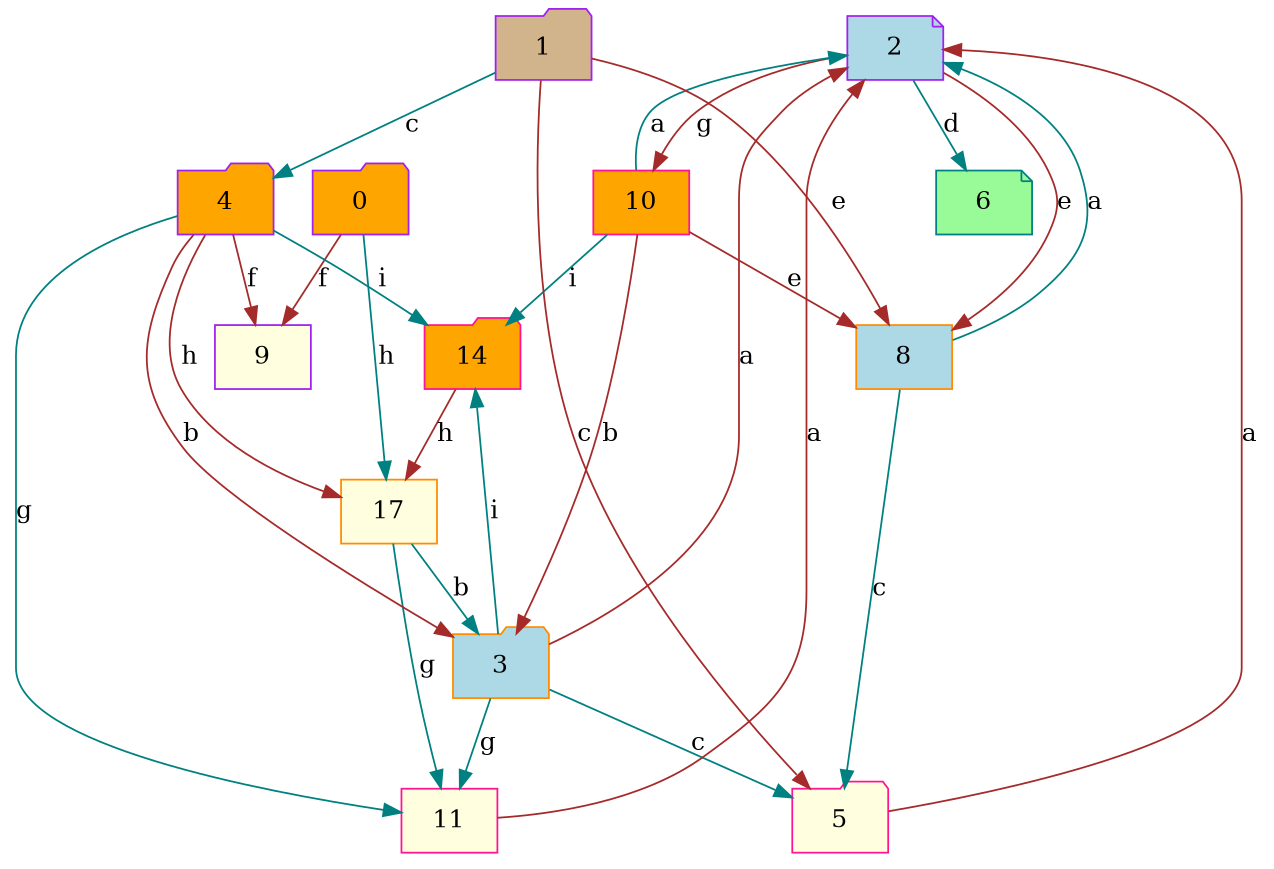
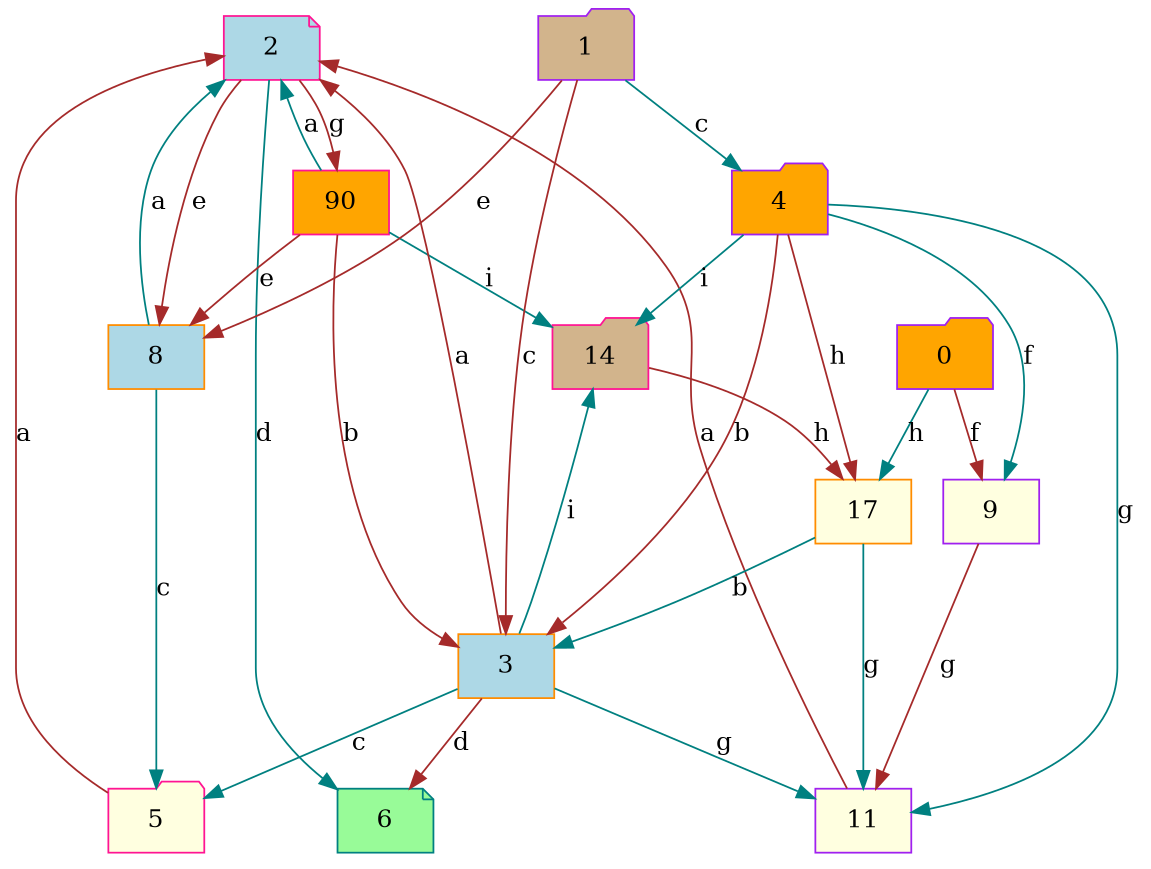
  strict digraph {
    node [color=purple fillcolor=lightyellow shape=folder style=filled]
    edge [color=brown]
-   2 [fillcolor=lightblue shape=note]
+   2 [color=deeppink fillcolor=lightblue shape=note]
    6 [color=teal fillcolor=palegreen shape=note]
    8 [color=darkorange fillcolor=lightblue shape=box]
-   10 [color=deeppink fillcolor=orange shape=box]
+   10 [color=deeppink fillcolor=orange shape=box label=90]
    5 [color=deeppink]
-   3 [color=darkorange fillcolor=lightblue]
-   14 [color=deeppink fillcolor=orange]
-   11 [color=deeppink shape=box]
+   3 [color=darkorange fillcolor=lightblue shape=box]
+   14 [color=deeppink fillcolor=tan]
+   11 [shape=box]
    n9 [color=darkorange label=17 shape=box]
    0 [fillcolor=orange]
    9 [shape=box]
    4 [fillcolor=orange]
    1 [fillcolor=tan]
    2 -> 6 [color=teal label=d]
    2 -> 8 [label=e]
    2 -> 10 [label=g]
    8 -> 2 [color=teal label=a]
    8 -> 5 [color=teal label=c]
    10 -> 2 [color=teal label=a]
    10 -> 8 [label=e]
    10 -> 3 [label=b]
    10 -> 14 [color=teal label=i]
    5 -> 2 [label=a]
    3 -> 2 [label=a]
+   3 -> 6 [label=d]
    3 -> 5 [color=teal label=c]
    3 -> 14 [color=teal label=i]
    3 -> 11 [color=teal label=g]
    14 -> n9 [label=h]
    11 -> 2 [label=a]
    n9 -> 3 [color=teal label=b]
    n9 -> 11 [color=teal label=g]
    0 -> n9 [color=teal label=h]
    0 -> 9 [label=f]
+   9 -> 11 [label=g]
    4 -> 3 [label=b]
    4 -> 14 [color=teal label=i]
    4 -> 11 [color=teal label=g]
    4 -> n9 [label=h]
-   4 -> 9 [label=f]
+   4 -> 9 [color=teal label=f]
    1 -> 8 [label=e]
-   1 -> 5 [label=c]
+   1 -> 3 [label=c]
    1 -> 4 [color=teal label=c]
  }
